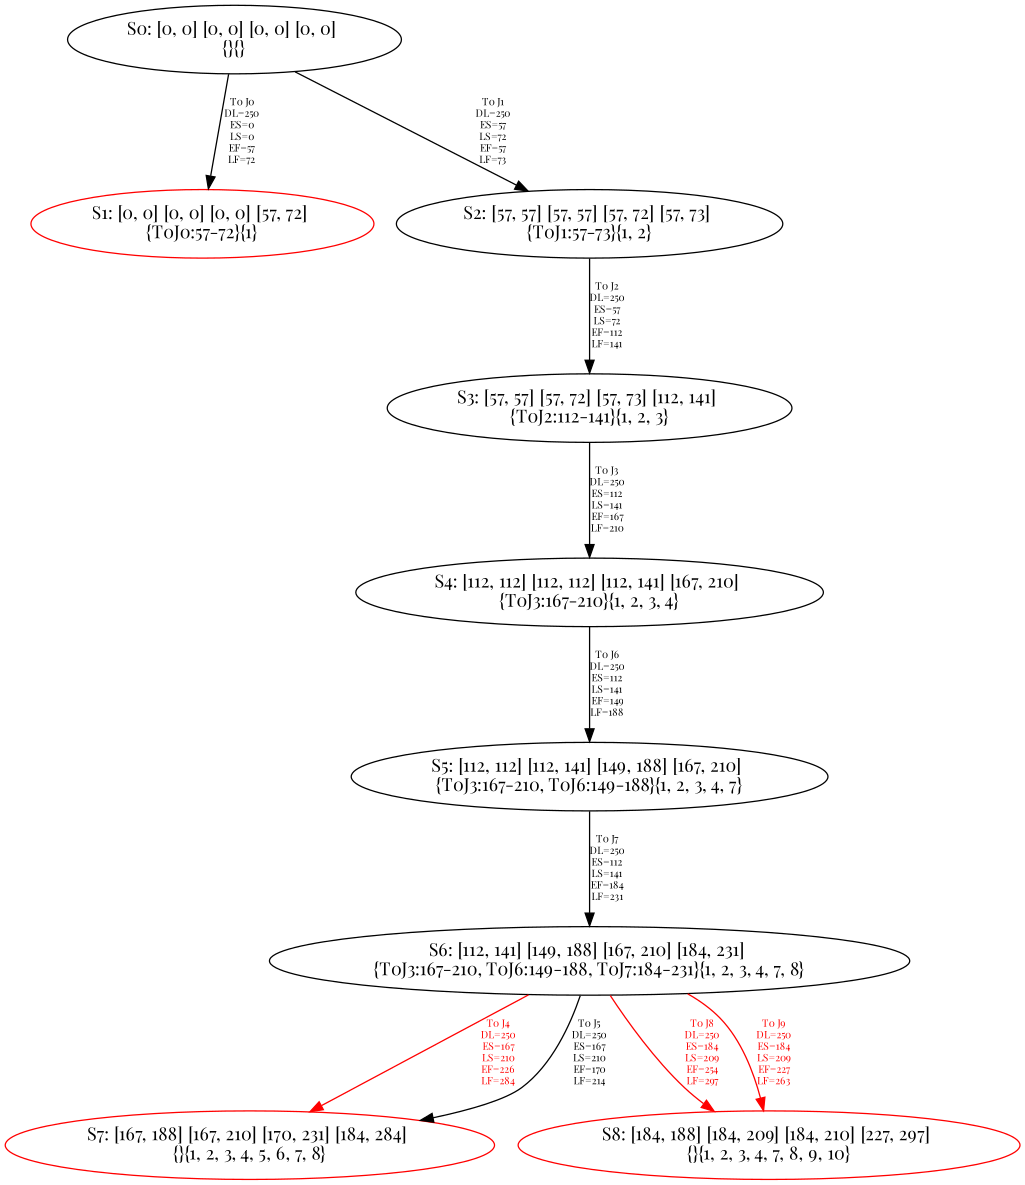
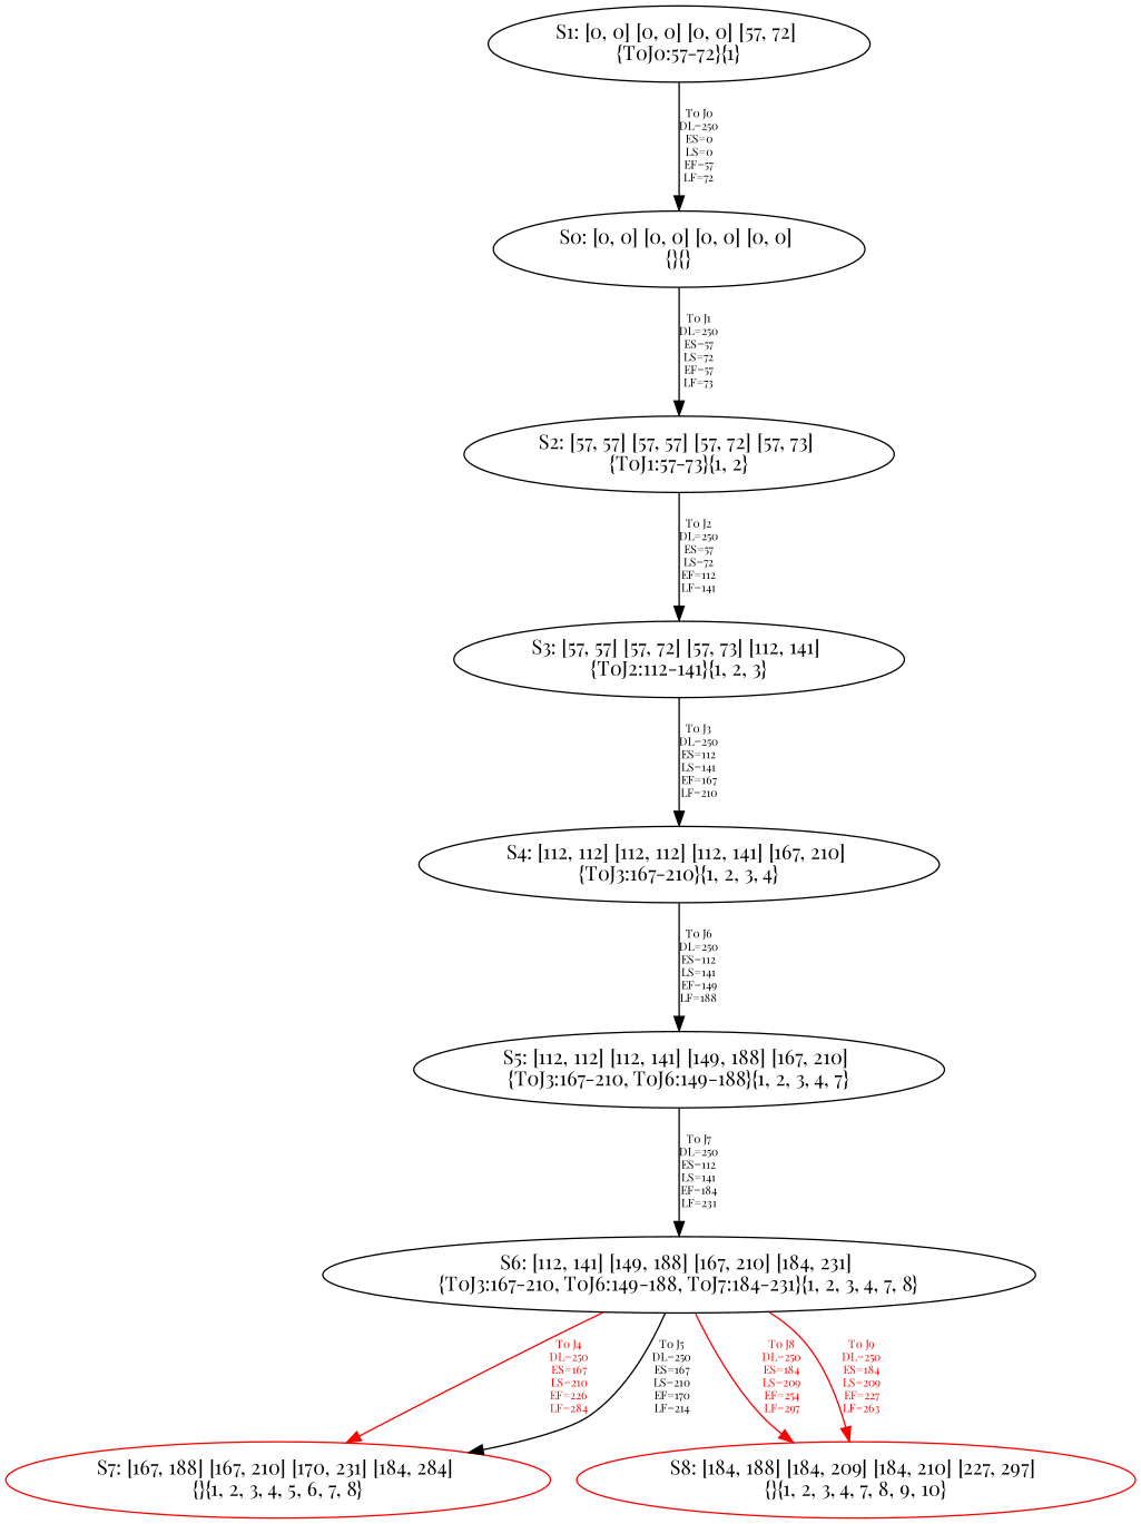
  digraph {
    fontname="Playfair Display"
    node [fontname="Playfair Display"]
    edge [fontname="Playfair Display" fontsize=8]
    n1 [label="S0: [0, 0] [0, 0] [0, 0] [0, 0] \n{}{}"]
-   n2 [label="S1: [0, 0] [0, 0] [0, 0] [57, 72] \n{T0J0:57-72}{1}" color=Red]
+   n2 [label="S1: [0, 0] [0, 0] [0, 0] [57, 72] \n{T0J0:57-72}{1}"]
    n3 [label="S2: [57, 57] [57, 57] [57, 72] [57, 73] \n{T0J1:57-73}{1, 2}"]
    n4 [label="S3: [57, 57] [57, 72] [57, 73] [112, 141] \n{T0J2:112-141}{1, 2, 3}"]
    n5 [label="S4: [112, 112] [112, 112] [112, 141] [167, 210] \n{T0J3:167-210}{1, 2, 3, 4}"]
    n6 [label="S5: [112, 112] [112, 141] [149, 188] [167, 210] \n{T0J3:167-210, T0J6:149-188}{1, 2, 3, 4, 7}"]
    n7 [label="S6: [112, 141] [149, 188] [167, 210] [184, 231] \n{T0J3:167-210, T0J6:149-188, T0J7:184-231}{1, 2, 3, 4, 7, 8}"]
    n8 [color=Red label="S7: [167, 188] [167, 210] [170, 231] [184, 284] \n{}{1, 2, 3, 4, 5, 6, 7, 8}"]
    n9 [color=Red label="S8: [184, 188] [184, 209] [184, 210] [227, 297] \n{}{1, 2, 3, 4, 7, 8, 9, 10}"]
-   n1 -> n2 [label="T0 J0\nDL=250\nES=0\nLS=0\nEF=57\nLF=72"]
+   n2 -> n1 [label="T0 J0\nDL=250\nES=0\nLS=0\nEF=57\nLF=72"]
    n1 -> n3 [label="T0 J1\nDL=250\nES=57\nLS=72\nEF=57\nLF=73"]
    n3 -> n4 [label="T0 J2\nDL=250\nES=57\nLS=72\nEF=112\nLF=141"]
    n4 -> n5 [label="T0 J3\nDL=250\nES=112\nLS=141\nEF=167\nLF=210"]
    n5 -> n6 [label="T0 J6\nDL=250\nES=112\nLS=141\nEF=149\nLF=188"]
    n6 -> n7 [label="T0 J7\nDL=250\nES=112\nLS=141\nEF=184\nLF=231"]
    n7 -> n8 [color=Red fontcolor=Red label="T0 J4\nDL=250\nES=167\nLS=210\nEF=226\nLF=284"]
    n7 -> n8 [label="T0 J5\nDL=250\nES=167\nLS=210\nEF=170\nLF=214"]
    n7 -> n9 [color=Red fontcolor=Red label="T0 J8\nDL=250\nES=184\nLS=209\nEF=254\nLF=297"]
    n7 -> n9 [color=Red fontcolor=Red label="T0 J9\nDL=250\nES=184\nLS=209\nEF=227\nLF=263"]
  }
